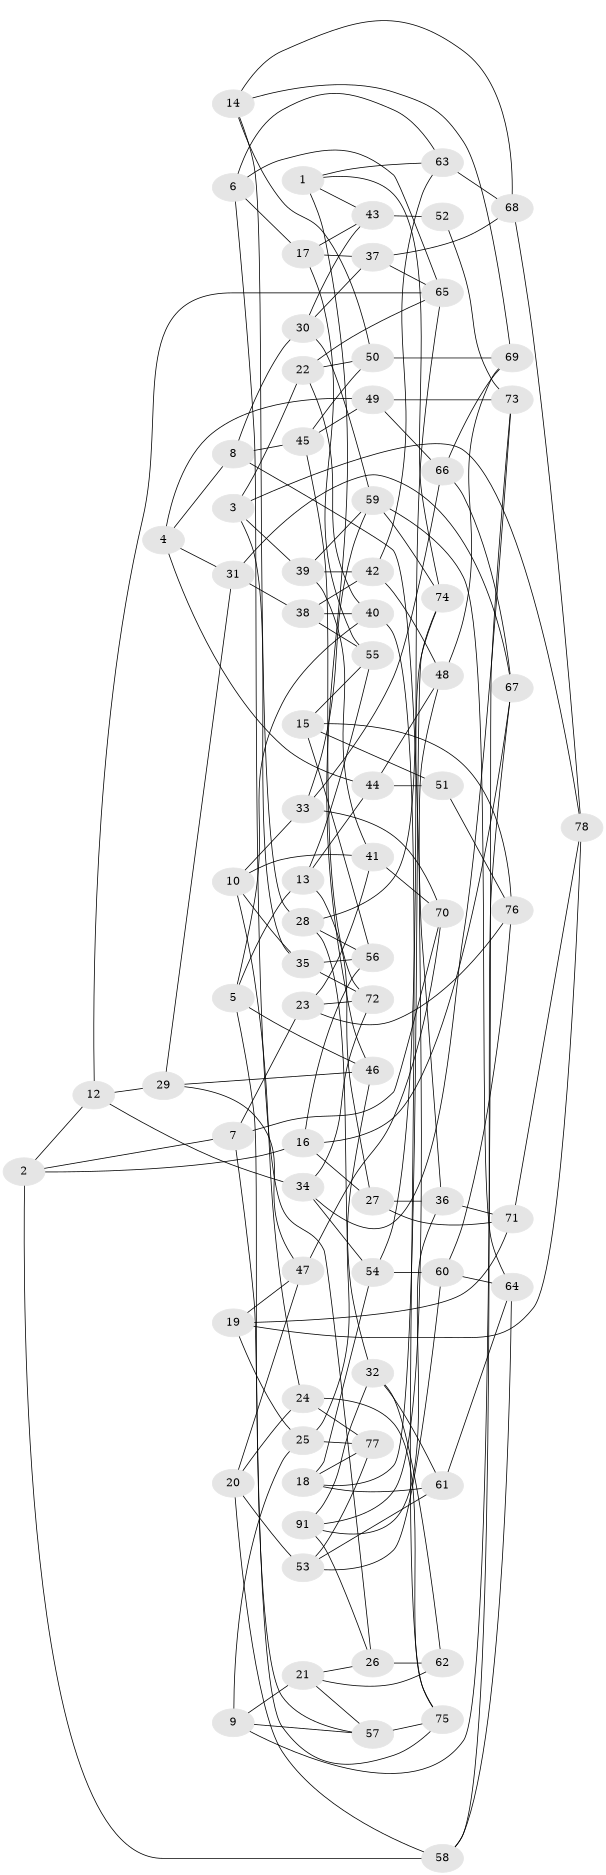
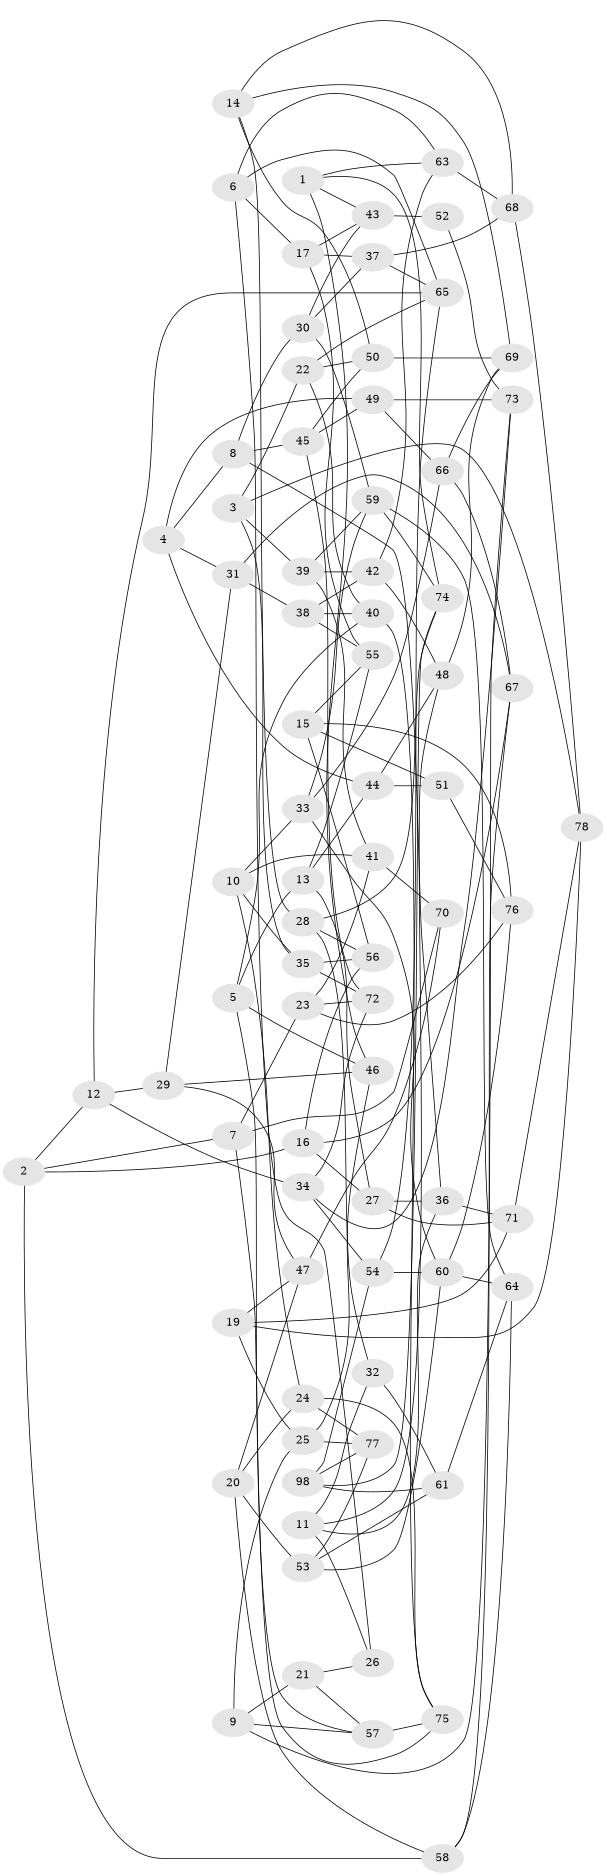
  graph {
    rankdir=LR
    node [color=gray90 style=filled]
    1
    43
    46
    63
    74
    52
    68
    2
    7
    12
    16
    58
    23
    70
    75
    65
    29
    34
    27
    56
    67
    64
    3
    22
    35
    39
    78
    40
    50
    72
    41
    59
    42
    4
    8
    31
    44
    49
    30
    36
    45
    38
    48
    51
    73
    66
    5
    13
    57
    55
    6
    17
    26
    37
-   62
    76
    71
    9
    21
    25
    77
    10
    24
    33
-   11 [label=91]
+   11
    32
    61
    69
    47
    54
    14
    28
    15
-   18
+   18 [label=98]
    60
    19
    20
    53
    1 -- 43
    1 -- 46
    1 -- 63
    1 -- 74
    43 -- 52
    63 -- 68
    52 -- 73
    68 -- 78
    2 -- 7
    2 -- 12
    2 -- 16
    2 -- 58
    7 -- 23
    7 -- 70
    7 -- 75
    12 -- 65
    12 -- 29
    12 -- 34
    16 -- 27
    16 -- 56
    16 -- 67
    58 -- 67
    58 -- 64
    23 -- 72
    23 -- 41
    23 -- 76
    29 -- 46
    29 -- 31
    29 -- 47
    34 -- 72
    34 -- 73
    34 -- 54
    27 -- 36
    27 -- 71
    3 -- 22
    3 -- 35
    3 -- 39
    3 -- 78
    22 -- 65
    22 -- 40
    22 -- 50
    35 -- 56
    35 -- 72
    39 -- 41
    39 -- 59
    39 -- 42
    40 -- 75
    50 -- 69
    41 -- 70
    59 -- 74
    59 -- 64
    42 -- 63
    42 -- 48
    4 -- 8
    4 -- 31
    4 -- 44
    4 -- 49
    8 -- 30
    8 -- 36
    8 -- 45
    31 -- 67
    31 -- 38
    44 -- 48
    44 -- 51
    49 -- 73
    49 -- 66
    30 -- 43
    30 -- 59
    30 -- 37
    36 -- 71
    45 -- 50
    45 -- 72
    45 -- 49
    38 -- 40
    38 -- 42
    38 -- 55
    48 -- 69
    51 -- 76
    66 -- 67
    66 -- 69
    5 -- 46
    5 -- 40
    5 -- 13
    5 -- 57
    13 -- 27
    13 -- 44
    13 -- 55
    57 -- 75
    6 -- 63
    6 -- 65
    6 -- 17
    6 -- 26
    17 -- 43
    17 -- 55
    17 -- 37
-   26 -- 62
    37 -- 68
    37 -- 65
    71 -- 78
    9 -- 73
    9 -- 57
    9 -- 21
    9 -- 25
    21 -- 57
    21 -- 26
-   21 -- 62
    25 -- 46
    25 -- 77
    10 -- 35
    10 -- 41
    10 -- 24
    10 -- 33
    24 -- 75
    24 -- 77
-   33 -- 70
+   33 -- 60
    33 -- 59
    33 -- 66
    11 -- 36
    11 -- 48
    11 -- 26
    11 -- 32
-   32 -- 62
    32 -- 61
    61 -- 64
    47 -- 70
    54 -- 65
    54 -- 60
    14 -- 68
    14 -- 50
    14 -- 69
    14 -- 28
    28 -- 74
    28 -- 56
    28 -- 32
    15 -- 56
    15 -- 51
    15 -- 55
    15 -- 76
    18 -- 74
    18 -- 77
    18 -- 61
    18 -- 54
    60 -- 64
    60 -- 76
    19 -- 78
    19 -- 71
    19 -- 25
    19 -- 47
    20 -- 58
    20 -- 24
    20 -- 47
    20 -- 53
    53 -- 77
    53 -- 61
    53 -- 60
  }
